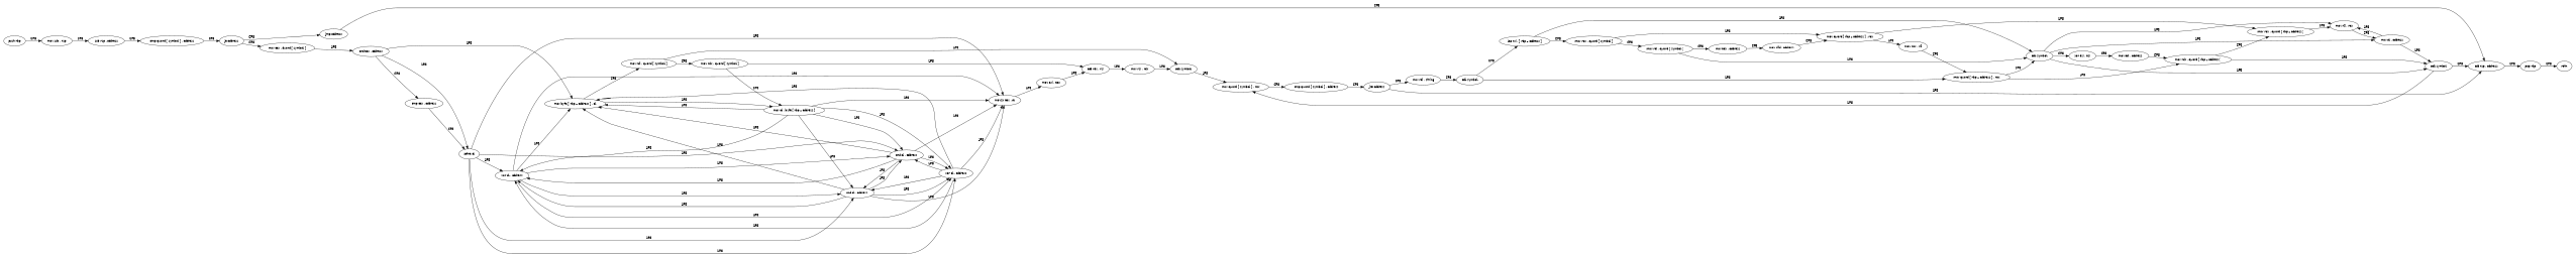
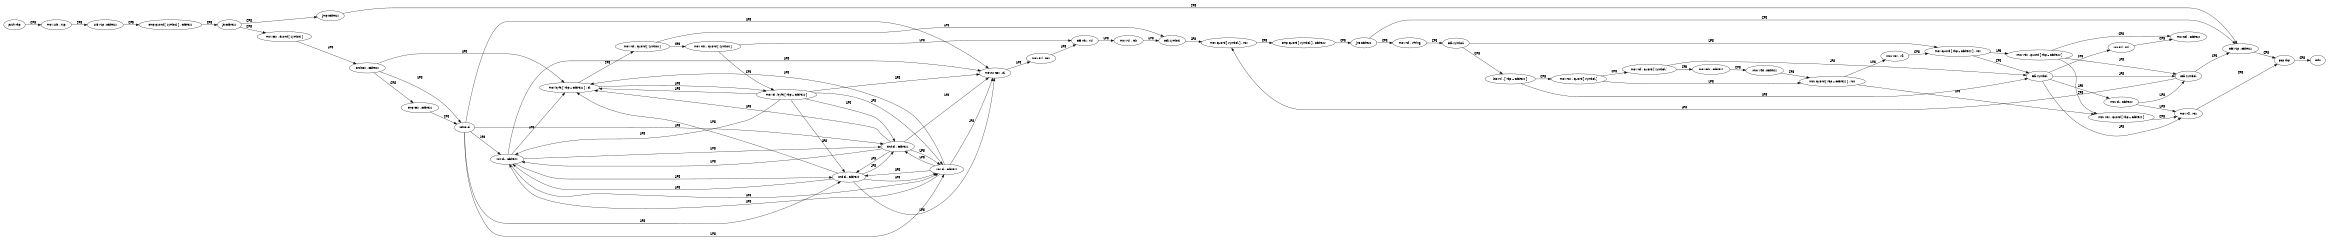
  digraph {
    fontname="Patrick Hand"
    rankdir=LR
    node [fontname="Patrick Hand"]
    edge [fontname="Patrick Hand"]
    n1 [label="push rbp"]
    n2 [label="mov sub , rsp"]
    n3 [label="sub rsp , address"]
    n4 [label="cmp qword [ symbol ] , address"]
    n5 [label="je address"]
    n6 [label="mov eax , dword [ symbol ]"]
    n7 [label="jmp address"]
    n8 [label="and eax , address"]
    n9 [label="add rsp , address"]
    n10 [label="cmp eax , address"]
    n11 [label="setne cl"]
    n12 [label="mov byte [ rbp - address ] , cl"]
    n13 [label="pop rbp"]
    n14 [label="xor cl , address"]
    n15 [label="xor cl , address"]
    n16 [label="and cl , address"]
    n17 [label="and cl , address"]
    n18 [label="movzx eax , cl"]
    n19 [label="mov rdi , qword [ symbol ]"]
    n20 [label="mov cl , byte [ rbp - address ]"]
    n21 [label="mov esi , eax"]
    n22 [label="mov rdx , qword [ symbol ]"]
    n23 [label="call symbol"]
    n24 [label="add rdx , rsi"]
    n25 [label="mov qword [ symbol ] , rax"]
    n26 [label="mov rsi , rdx"]
    n27 [label="cmp qword [ symbol ] , address"]
    n28 [label="jne address"]
    n29 [label="mov rdi , string"]
    n30 [label="call symbol"]
    n31 [label=retn]
    n32 [label="lea rsi , [ rbp - address ]"]
    n33 [label="mov qword [ rbp - address ] , rax"]
    n34 [label="mov rcx , qword [ symbol ]"]
    n35 [label="call symbol"]
    n36 [label="mov rdx , qword [ rbp - address ]"]
    n37 [label="mov rdi , qword [ symbol ]"]
    n38 [label="mov qword [ rbp - address ] , rcx"]
    n39 [label="xor esi , esi"]
    n40 [label="mov r8 , rax"]
    n41 [label="mov al , address"]
    n42 [label="call symbol"]
    n43 [label="mov edx , address"]
    n44 [label="mov rcx , r8"]
    n45 [label="mov rcx , qword [ rbp - address ]"]
    n46 [label="mov r8d , address"]
    n47 [label="mov edi , address"]
    n1 -> n2 [label=CFG]
    n2 -> n3 [label=CFG]
    n3 -> n4 [label=CFG]
    n4 -> n5 [label=CFG]
    n5 -> n6 [label=CFG]
    n5 -> n7 [label=CFG]
    n6 -> n8 [label=DFG]
    n7 -> n9 [label=CFG]
    n8 -> n10 [label=CFG]
    n8 -> n11 [label=DFG]
    n8 -> n12 [label=DFG]
    n9 -> n13 [label=CFG]
    n10 -> n11 [label=CFG]
    n11 -> n14 [label=DFG]
    n11 -> n15 [label=DFG]
    n11 -> n16 [label=DFG]
    n11 -> n17 [label=DFG]
    n11 -> n18 [label=DFG]
    n12 -> n19 [label=CFG]
    n12 -> n20 [label=DFG]
    n13 -> n31 [label=CFG]
    n14 -> n12 [label=DFG]
    n14 -> n15 [label=DFG]
    n14 -> n16 [label=DFG]
    n14 -> n17 [label=DFG]
    n14 -> n18 [label=DFG]
    n15 -> n12 [label=DFG]
    n15 -> n14 [label=DFG]
    n15 -> n16 [label=DFG]
    n15 -> n17 [label=DFG]
    n15 -> n18 [label=DFG]
    n16 -> n12 [label=DFG]
    n16 -> n14 [label=DFG]
    n16 -> n15 [label=DFG]
    n16 -> n17 [label=DFG]
    n16 -> n18 [label=DFG]
    n17 -> n12 [label=DFG]
    n17 -> n14 [label=DFG]
    n17 -> n15 [label=DFG]
    n17 -> n16 [label=DFG]
    n17 -> n18 [label=DFG]
    n18 -> n21 [label=DFG]
    n19 -> n22 [label=CFG]
    n19 -> n23 [label=DFG]
    n20 -> n12 [label=DFG]
    n20 -> n14 [label=DFG]
    n20 -> n15 [label=DFG]
    n20 -> n16 [label=DFG]
    n20 -> n17 [label=DFG]
    n20 -> n18 [label=DFG]
    n21 -> n24 [label=DFG]
    n22 -> n20 [label=CFG]
    n22 -> n24 [label=DFG]
    n23 -> n25 [label=DFG]
    n24 -> n26 [label=DFG]
    n25 -> n27 [label=CFG]
    n26 -> n23 [label=DFG]
    n27 -> n28 [label=CFG]
-   n28 -> n9 [label=DFG]
+   n28 -> n9 [label=CFG]
    n28 -> n29 [label=CFG]
    n29 -> n30 [label=CFG]
    n30 -> n32 [label=CFG]
    n30 -> n33 [label=DFG]
    n32 -> n34 [label=CFG]
    n32 -> n35 [label=DFG]
    n33 -> n35 [label=CFG]
    n33 -> n36 [label=DFG]
    n34 -> n37 [label=CFG]
    n34 -> n38 [label=DFG]
    n35 -> n39 [label=CFG]
    n35 -> n40 [label=DFG]
    n35 -> n41 [label=DFG]
    n35 -> n42 [label=DFG]
    n36 -> n42 [label=DFG]
    n36 -> n45 [label=CFG]
    n37 -> n35 [label=DFG]
    n37 -> n43 [label=CFG]
    n38 -> n44 [label=DFG]
    n38 -> n45 [label=DFG]
    n39 -> n47 [label=CFG]
-   n40 -> n41 [label=CFG]
+   n40 -> n13 [label=CFG]
    n41 -> n40 [label=DFG]
    n41 -> n42 [label=DFG]
    n42 -> n9 [label=CFG]
    n42 -> n25 [label=DFG]
    n43 -> n46 [label=CFG]
    n44 -> n33 [label=CFG]
    n45 -> n40 [label=CFG]
    n46 -> n38 [label=CFG]
-   n47 -> n36 [label=CFG]
+   n36 -> n47 [label=CFG]
  }
